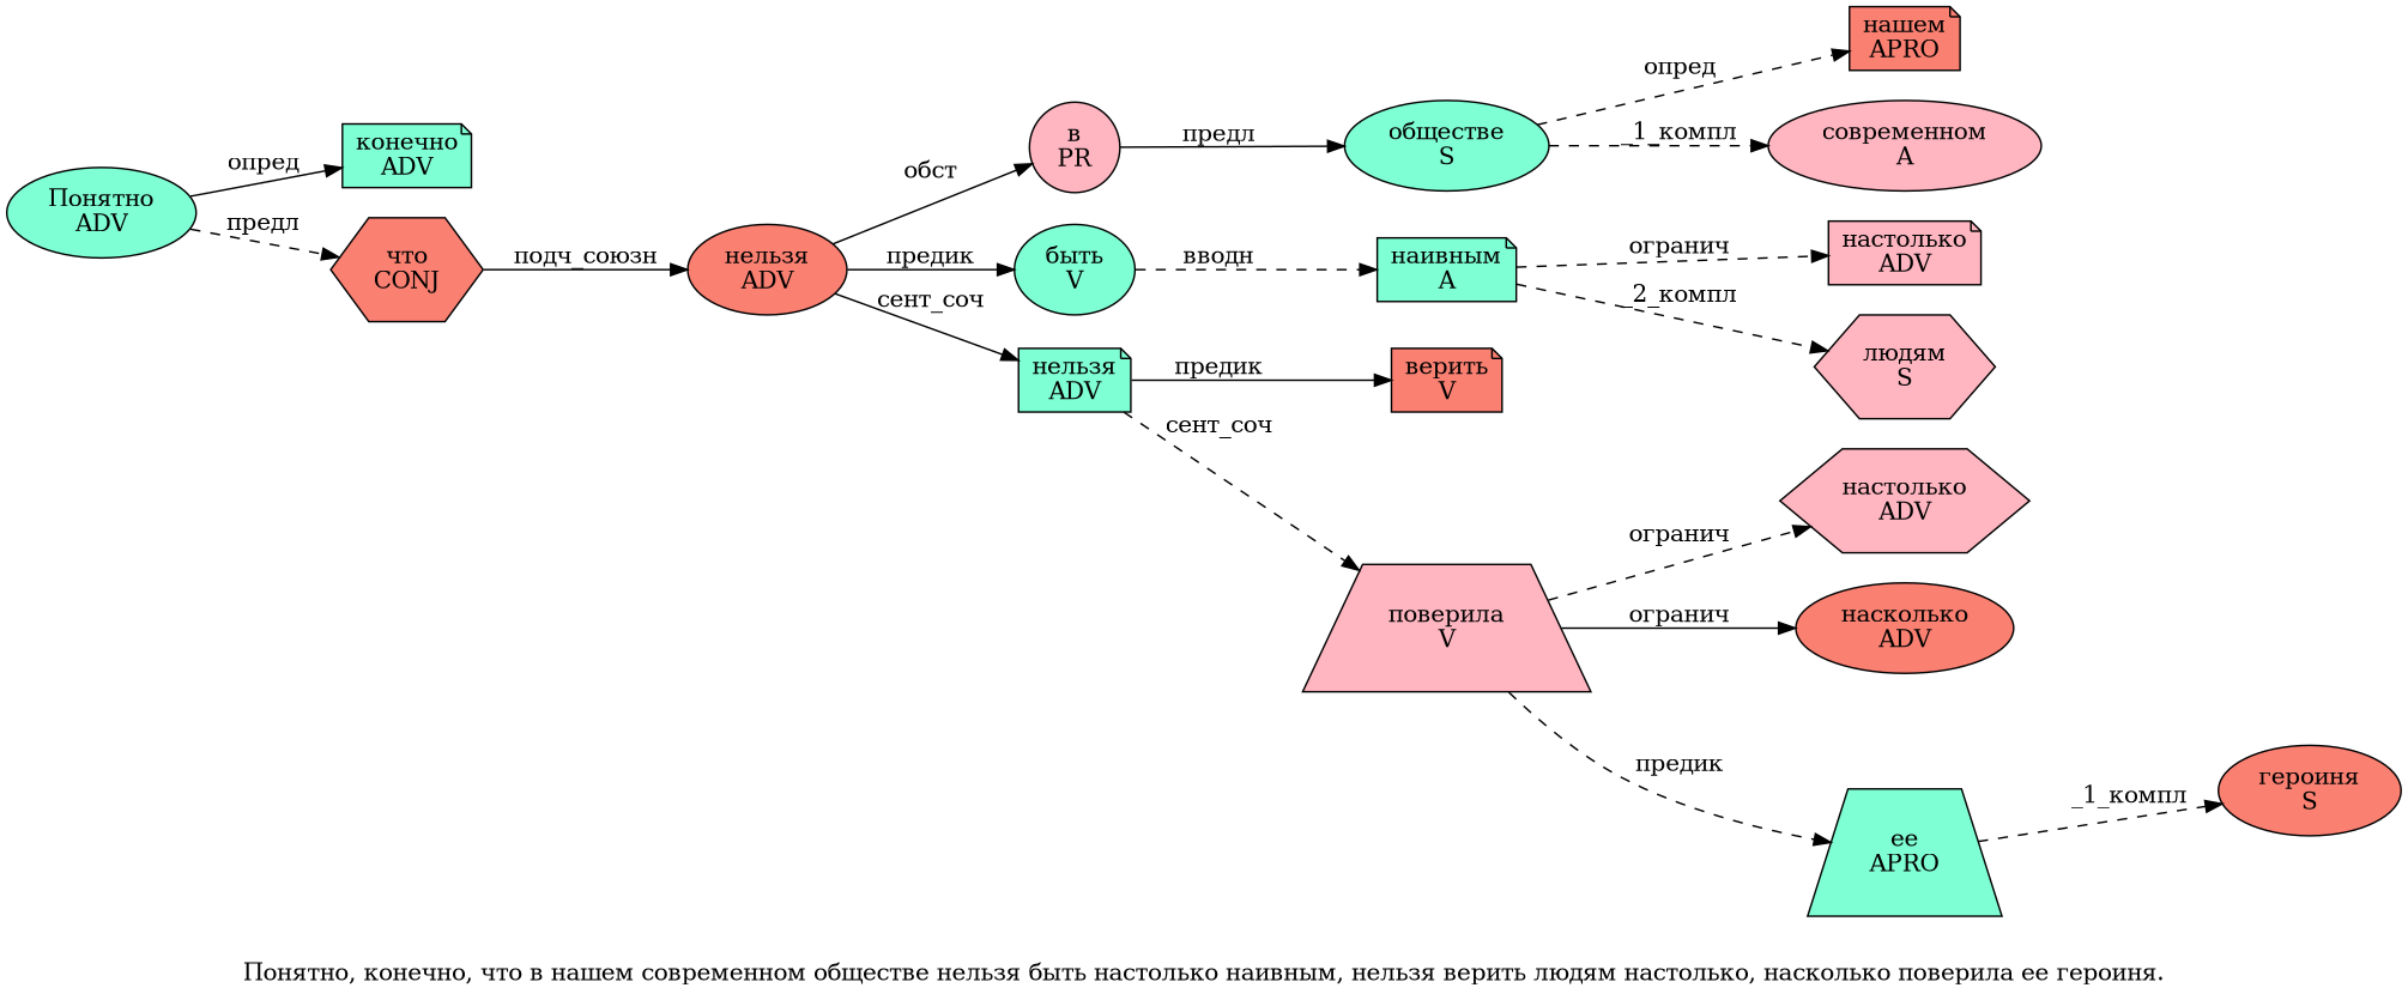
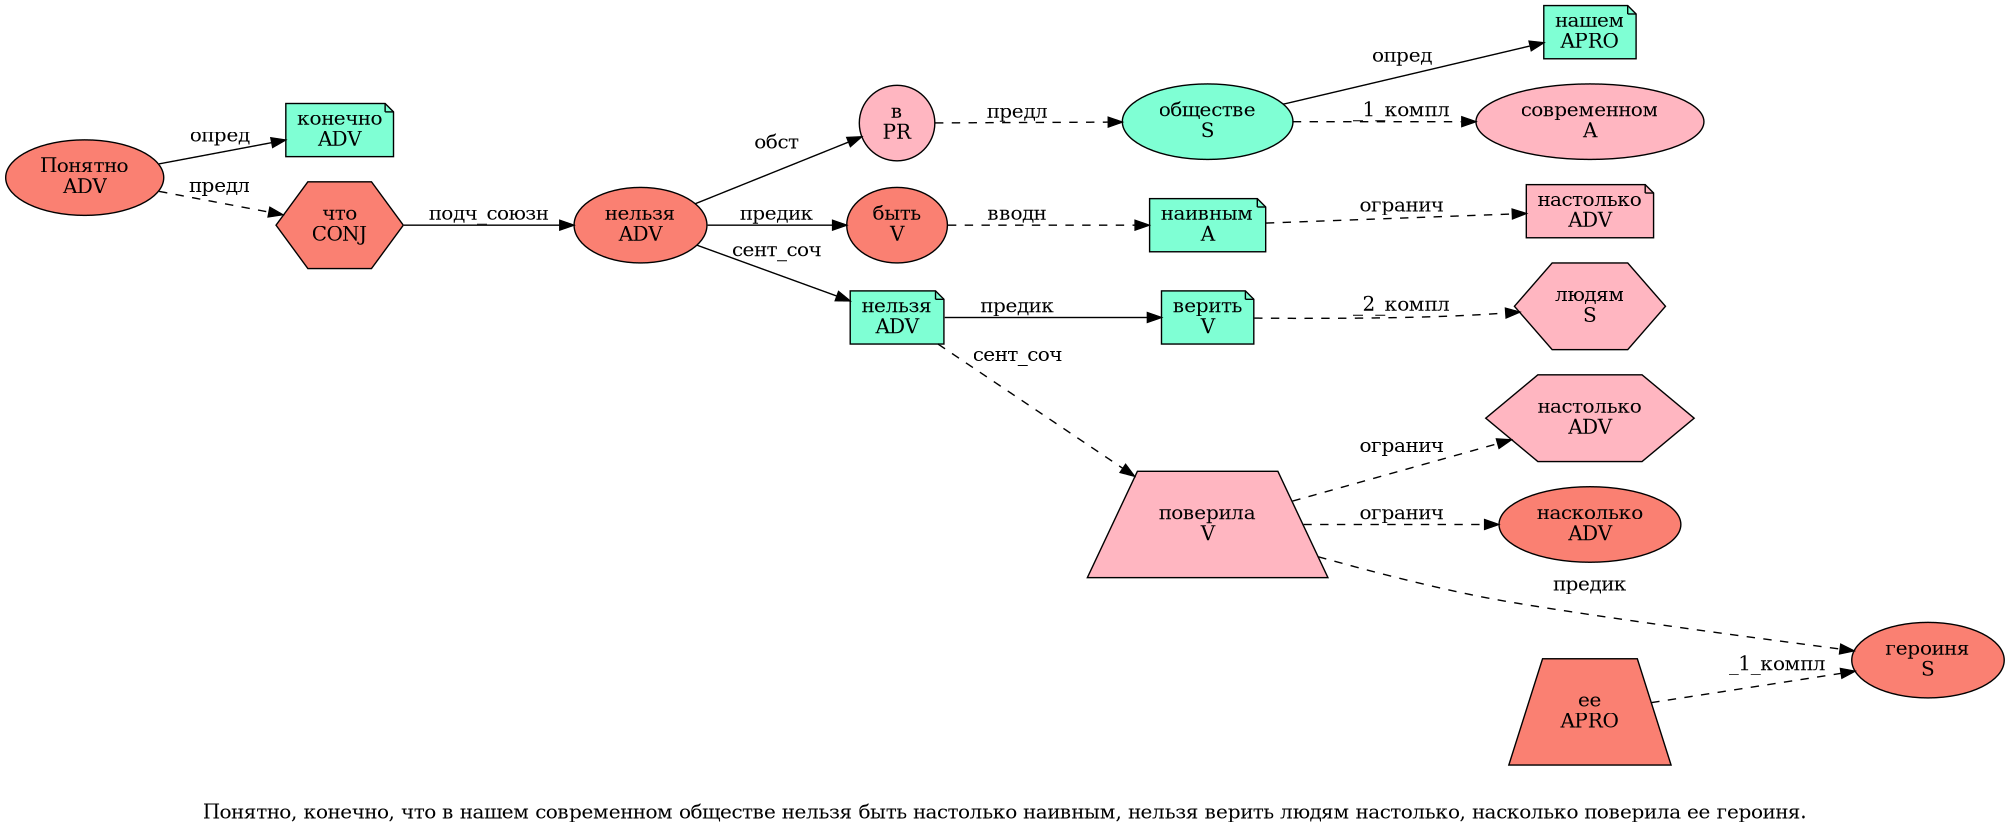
  digraph {
    label="Понятно, конечно, что в нашем современном обществе нельзя быть настолько наивным, нельзя верить людям настолько, насколько поверила ее героиня."
    rankdir=LR
    node [fillcolor=salmon penwidth=1 shape=ellipse style=filled]
    edge [style=solid]
-   n1 [fillcolor=aquamarine label="Понятно\nADV"]
+   n1 [label="Понятно\nADV"]
    n2 [fillcolor=aquamarine label="конечно\nADV" shape=note]
    n3 [label="что\nCONJ" shape=hexagon]
    n4 [label="нельзя\nADV"]
    n5 [fillcolor=lightpink label="в\nPR"]
-   n6 [fillcolor=aquamarine label="быть\nV"]
+   n6 [label="быть\nV"]
    n7 [fillcolor=aquamarine label="нельзя\nADV" shape=note]
    n8 [fillcolor=aquamarine label="обществе\nS"]
-   n9 [label="нашем\nAPRO" shape=note]
+   n9 [fillcolor=aquamarine label="нашем\nAPRO" shape=note]
    n10 [fillcolor=lightpink label="современном\nA"]
    n11 [fillcolor=aquamarine label="наивным\nA" shape=note]
-   n12 [label="верить\nV" shape=note]
+   n12 [fillcolor=aquamarine label="верить\nV" shape=note]
    n13 [fillcolor=lightpink label="поверила\nV" shape=trapezium]
    n14 [fillcolor=lightpink label="настолько\nADV" shape=note]
    n15 [fillcolor=lightpink label="людям\nS" shape=hexagon]
    n16 [fillcolor=lightpink label="настолько\nADV" shape=hexagon]
    n17 [label="насколько\nADV"]
    n18 [label="героиня\nS"]
-   n19 [fillcolor=aquamarine label="ее\nAPRO" shape=trapezium]
+   n19 [label="ее\nAPRO" shape=trapezium]
    n1 -> n2 [label="опред"]
    n1 -> n3 [label="предл" style=dashed]
    n3 -> n4 [label="подч_союзн"]
    n4 -> n5 [label="обст"]
    n4 -> n6 [label="предик"]
    n4 -> n7 [label="сент_соч"]
-   n5 -> n8 [label="предл"]
+   n5 -> n8 [label="предл" style=dashed]
    n6 -> n11 [label="вводн" style=dashed]
    n7 -> n12 [label="предик"]
    n7 -> n13 [label="сент_соч" style=dashed]
-   n8 -> n9 [label="опред" style=dashed]
+   n8 -> n9 [label="опред"]
    n8 -> n10 [label="_1_компл" style=dashed]
    n11 -> n14 [label="огранич" style=dashed]
-   n11 -> n15 [label="_2_компл" style=dashed]
+   n12 -> n15 [label="_2_компл" style=dashed]
    n13 -> n16 [label="огранич" style=dashed]
-   n13 -> n17 [label="огранич"]
-   n13 -> n19 [label="предик" style=dashed]
+   n13 -> n17 [label="огранич" style=dashed]
+   n13 -> n18 [label="предик" style=dashed]
    n19 -> n18 [label="_1_компл" style=dashed]
  }
